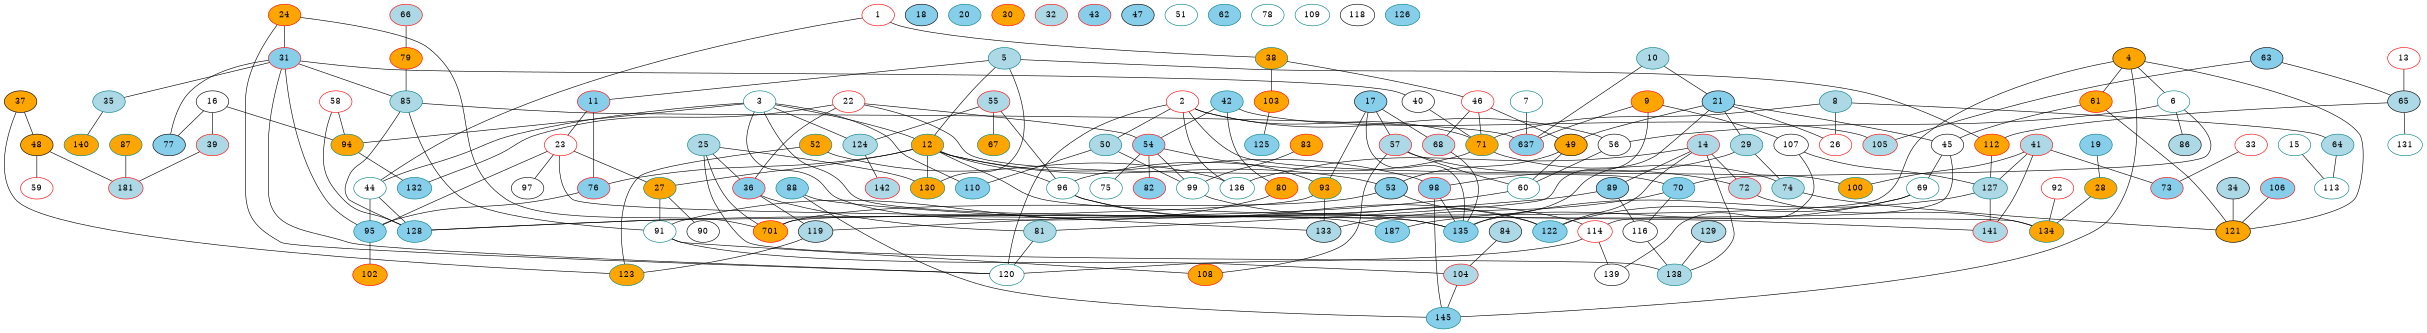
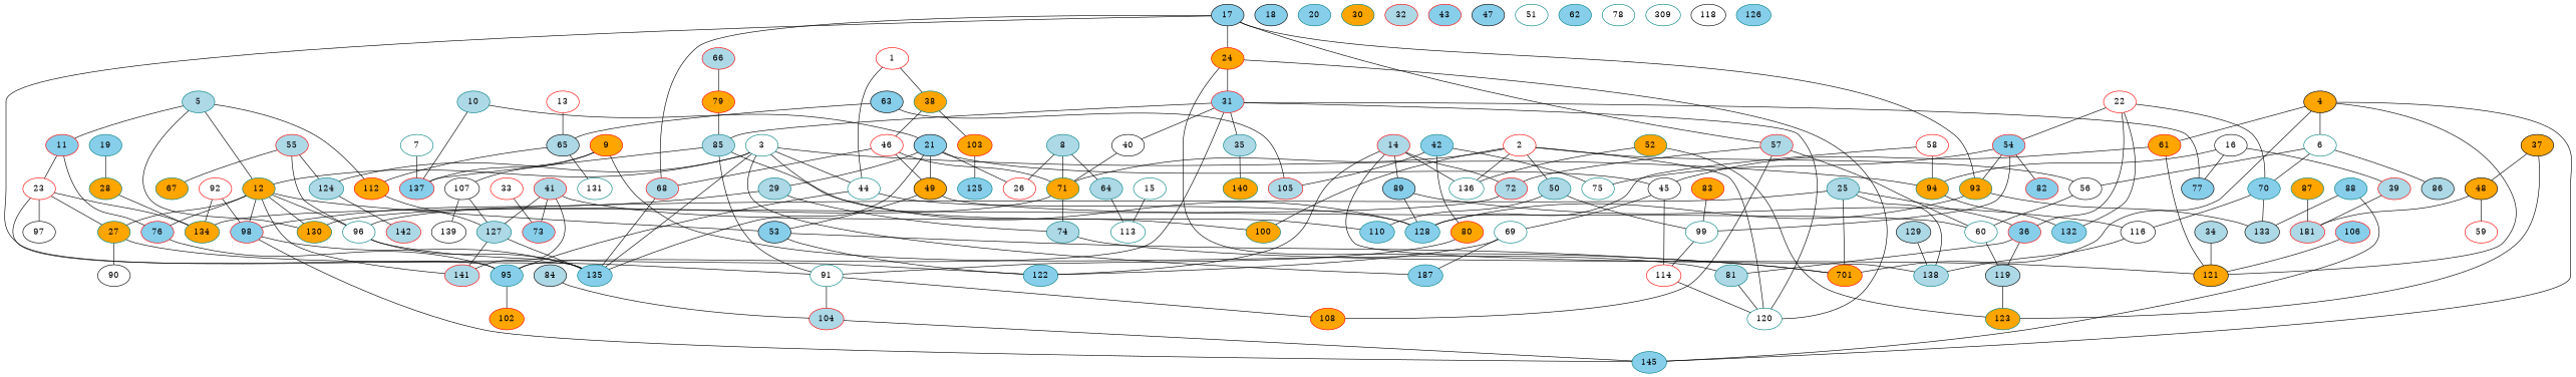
  graph {
    node [color=teal fillcolor=white style=filled]
    1 [color=red]
    38 [fillcolor=orange]
    44
    46 [color=red]
    103 [color=red fillcolor=orange]
    95 [fillcolor=skyblue]
    128 [fillcolor=skyblue]
    2 [color=red]
    50 [fillcolor=lightblue]
    56 [color=black]
    71 [fillcolor=orange]
    100 [fillcolor=orange]
    120
    136
    110 [fillcolor=skyblue]
    99
    60
    96
    74 [fillcolor=lightblue]
    3
    12 [fillcolor=orange]
    n22 [fillcolor=skyblue label=187]
    124 [fillcolor=lightblue]
    135 [fillcolor=skyblue]
    94 [fillcolor=orange]
    130 [fillcolor=orange]
    76 [color=red fillcolor=skyblue]
    27 [fillcolor=orange]
    53 [color=black fillcolor=skyblue]
    98 [color=red fillcolor=skyblue]
    141 [color=red fillcolor=lightblue]
    31 [color=red fillcolor=skyblue]
    77 [color=black fillcolor=skyblue]
    35 [fillcolor=lightblue]
    40 [color=black]
    85 [fillcolor=lightblue]
    142 [color=red fillcolor=lightblue]
    4 [color=black fillcolor=orange]
    6
    61 [color=red fillcolor=orange]
    n41 [color=red fillcolor=orange label=701]
    n42 [fillcolor=skyblue label=145]
    121 [color=black fillcolor=orange]
    70 [fillcolor=skyblue]
    86 [color=black fillcolor=lightblue]
    45 [color=black]
    5 [fillcolor=lightblue]
    11 [color=red fillcolor=skyblue]
    112 [color=red fillcolor=orange]
    23 [color=red]
    127 [fillcolor=lightblue]
    116 [color=black]
    133 [color=black fillcolor=lightblue]
-   137 [color=red fillcolor=skyblue label=637]
+   137 [color=red fillcolor=skyblue]
    7
    8 [fillcolor=lightblue]
    26 [color=red]
    64 [fillcolor=lightblue]
    113
    9 [color=red fillcolor=orange]
    81 [fillcolor=lightblue]
    107 [color=black]
    139 [color=black]
    10 [fillcolor=lightblue]
    21 [color=black fillcolor=skyblue]
    29 [fillcolor=lightblue]
    49 [color=black fillcolor=orange]
    97 [color=black]
    134 [fillcolor=orange]
    90 [color=black]
    91
    122 [fillcolor=skyblue]
    13 [color=red]
    65 [color=black fillcolor=lightblue]
    131
    14 [color=red fillcolor=lightblue]
    72 [color=red fillcolor=lightblue]
    89 [color=black fillcolor=skyblue]
    138 [fillcolor=lightblue]
    15
    16 [color=black]
    39 [color=red fillcolor=lightblue]
    n83 [color=red fillcolor=lightblue label=181]
    132 [fillcolor=skyblue]
    17 [color=black fillcolor=skyblue]
    24 [color=red fillcolor=orange]
    57 [color=red fillcolor=lightblue]
    68 [color=red fillcolor=lightblue]
    93 [fillcolor=orange]
    108 [color=red fillcolor=orange]
    18 [color=black fillcolor=skyblue]
    19 [fillcolor=skyblue]
    28 [fillcolor=orange]
    20 [fillcolor=skyblue]
    69
    114 [color=red]
    22 [color=red]
    36 [color=red fillcolor=skyblue]
    54 [color=red fillcolor=skyblue]
    119 [color=black fillcolor=lightblue]
    75
    82 [color=red fillcolor=skyblue]
    102 [color=red fillcolor=orange]
    25 [fillcolor=lightblue]
    104 [color=red fillcolor=lightblue]
-   30 [color=red fillcolor=orange]
+   30 [fillcolor=orange]
    140 [fillcolor=orange]
    32 [color=red fillcolor=lightblue]
    33 [color=red]
    73 [color=red fillcolor=skyblue]
    34 [color=black fillcolor=lightblue]
    123 [fillcolor=orange]
    37 [color=black fillcolor=orange]
    48 [color=black fillcolor=orange]
    59 [color=red]
    125 [fillcolor=skyblue]
    41 [color=red fillcolor=lightblue]
    42 [fillcolor=skyblue]
    80 [color=red fillcolor=orange]
    105 [color=red fillcolor=lightblue]
    43 [color=red fillcolor=skyblue]
    47 [color=black fillcolor=skyblue]
    51
    52 [fillcolor=orange]
    55 [color=red fillcolor=lightblue]
    67 [fillcolor=orange]
    58 [color=red]
    62 [fillcolor=skyblue]
    63 [color=black fillcolor=skyblue]
    66 [color=red fillcolor=lightblue]
    79 [color=red fillcolor=orange]
    78
    83 [color=red fillcolor=orange]
    84 [color=black fillcolor=lightblue]
    87 [fillcolor=orange]
    88 [fillcolor=skyblue]
    92 [color=red]
    106 [color=red fillcolor=skyblue]
-   109
+   109 [label=309]
    118 [color=black]
    126 [fillcolor=skyblue]
    129 [color=black fillcolor=lightblue]
    1 -- 38
    1 -- 44
    38 -- 46
    38 -- 103
    44 -- 95
    44 -- 128
    46 -- 71
    46 -- 49
    46 -- 68
    103 -- 125
    95 -- 102
    2 -- 50
    2 -- 56
    2 -- 71
    2 -- 100
    2 -- 120
    2 -- 136
    50 -- 110
    50 -- 99
    56 -- 60
    71 -- 96
    71 -- 74
    99 -- 114
    60 -- 119
    96 -- 135
    96 -- 122
    74 -- 121
    3 -- 44
    3 -- 110
    3 -- 12
    3 -- n22
    3 -- 124
    3 -- 135
    3 -- 94
    12 -- 96
    12 -- 130
    12 -- 76
    12 -- 27
    12 -- 53
    12 -- 98
    12 -- 141
    124 -- 142
    94 -- 132
    76 -- 95
    27 -- 90
    27 -- 91
    53 -- n41
    53 -- 122
    98 -- 135
    98 -- n42
    31 -- 95
    31 -- 120
    31 -- 77
    31 -- 35
    31 -- 40
    31 -- 85
    35 -- 140
    40 -- 71
    85 -- 128
    85 -- 137
    85 -- 91
    4 -- 6
    4 -- 61
    4 -- n41
    4 -- n42
    4 -- 121
    6 -- 56
    6 -- 70
    6 -- 86
    61 -- 121
    61 -- 45
    70 -- 116
    70 -- 133
    45 -- 69
    45 -- 114
    5 -- 12
    5 -- 130
    5 -- 11
    5 -- 112
    11 -- 76
    11 -- 23
    112 -- 127
    23 -- 95
    23 -- 27
    23 -- 97
    23 -- 134
    127 -- 135
    127 -- 141
    116 -- 138
    7 -- 137
    8 -- 71
    8 -- 26
    8 -- 64
    64 -- 113
    9 -- 137
    9 -- 81
    9 -- 107
    81 -- 120
    107 -- 127
    107 -- 139
    10 -- 137
    10 -- 21
    21 -- 135
    21 -- 45
    21 -- 26
    21 -- 29
    21 -- 49
    29 -- 74
    29 -- 98
    49 -- 60
    49 -- 53
    91 -- 108
    91 -- 104
    13 -- 65
    65 -- 112
    65 -- 131
    14 -- 136
    14 -- 122
    14 -- 72
    14 -- 89
    14 -- 138
    72 -- 134
    89 -- 128
    89 -- 116
    15 -- 113
    16 -- 94
    16 -- 77
    16 -- 39
    39 -- n83
    17 -- 135
+   17 -- 24
    17 -- 57
    17 -- 68
    17 -- 93
    24 -- 120
    24 -- 31
    24 -- n41
    57 -- 60
    57 -- 72
    57 -- 108
    68 -- 135
    93 -- 128
    93 -- 133
    19 -- 28
    28 -- 134
    69 -- n22
    69 -- 122
    114 -- 120
-   114 -- 139
    22 -- 70
    22 -- 132
    22 -- 36
    22 -- 54
    36 -- 81
    36 -- 119
    54 -- 99
    54 -- 93
    54 -- 75
    54 -- 82
    119 -- 123
    25 -- 130
    25 -- n41
    25 -- 138
    25 -- 36
    104 -- n42
    33 -- 73
    34 -- 121
    37 -- 123
    37 -- 48
    48 -- n83
    48 -- 59
    41 -- 100
    41 -- 141
    41 -- 127
    41 -- 73
-   42 -- 54
+   42 -- 75
    42 -- 80
    42 -- 105
    80 -- 91
    52 -- 136
    52 -- 123
    55 -- 96
    55 -- 124
    55 -- 67
    58 -- 128
    58 -- 94
    63 -- 65
    63 -- 105
    66 -- 79
    79 -- 85
    83 -- 99
    84 -- 104
    87 -- n83
    88 -- n42
    88 -- 133
+   92 -- 98
    92 -- 134
    106 -- 121
    129 -- 138
  }
